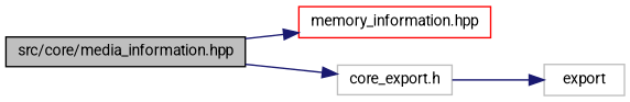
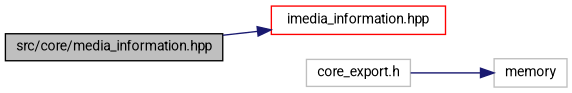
  digraph {
    fontname=Roboto
    rankdir=LR
    node [color=grey75 fillcolor=white fontname=Roboto fontsize=10 shape=record style=filled]
    edge [color=midnightblue fontname=Roboto fontsize=10 labelfontname=Helvetica labelfontsize=10 style=solid]
    n1 [color=black fillcolor=grey75 fontcolor=black height=0.2 label="src/core/media_information.hpp" width=0.4]
-   n2 [color=red height=0.2 label="memory_information.hpp" width=0.4]
+   n2 [color=red height=0.2 label="imedia_information.hpp" width=0.4]
    n3 [height=0.2 label="core_export.h" width=0.4]
-   n4 [height=0.2 label=export width=0.4]
+   n4 [height=0.2 label=memory width=0.4]
    n1 -> n2
-   n1 -> n3
    n3 -> n4
  }
